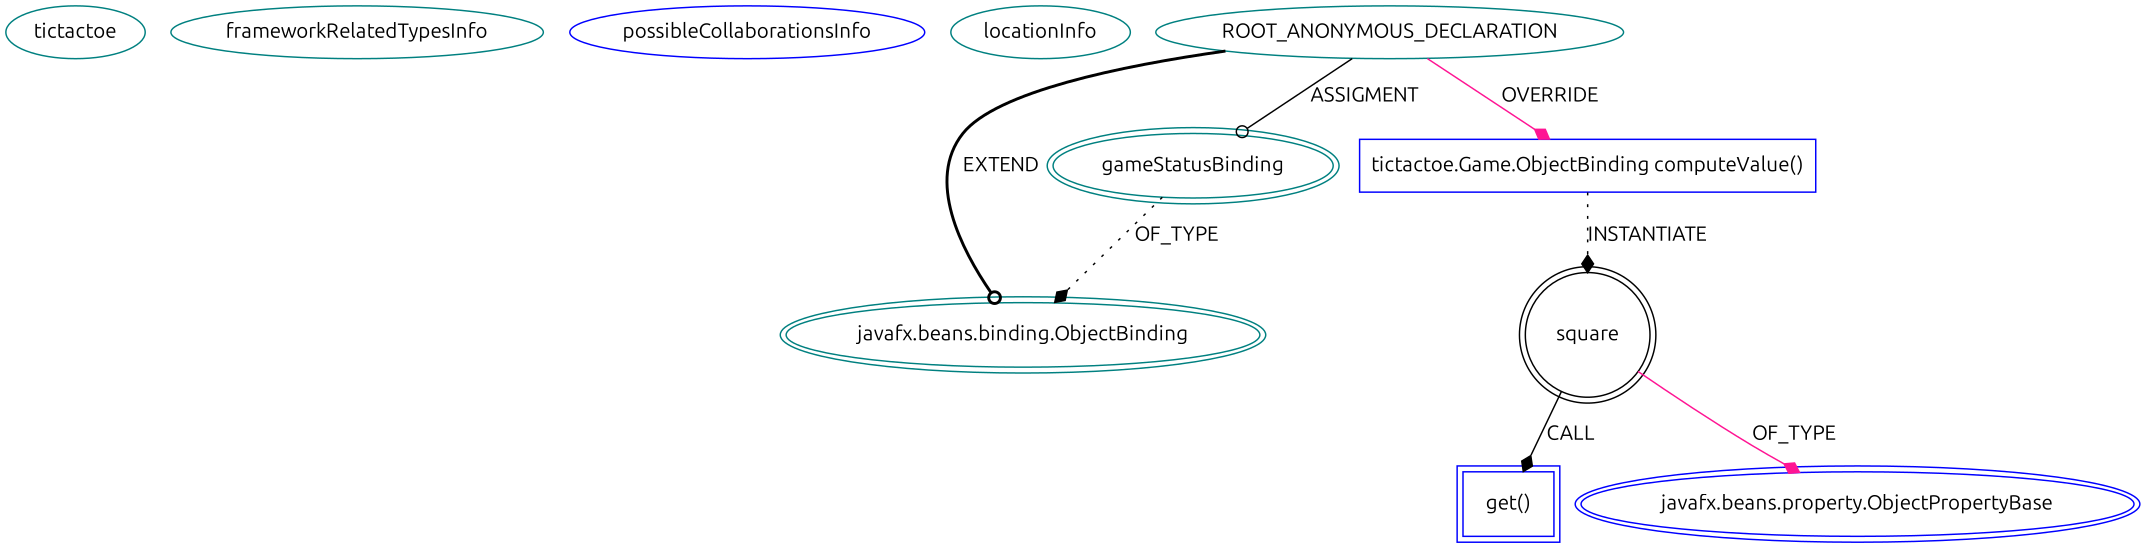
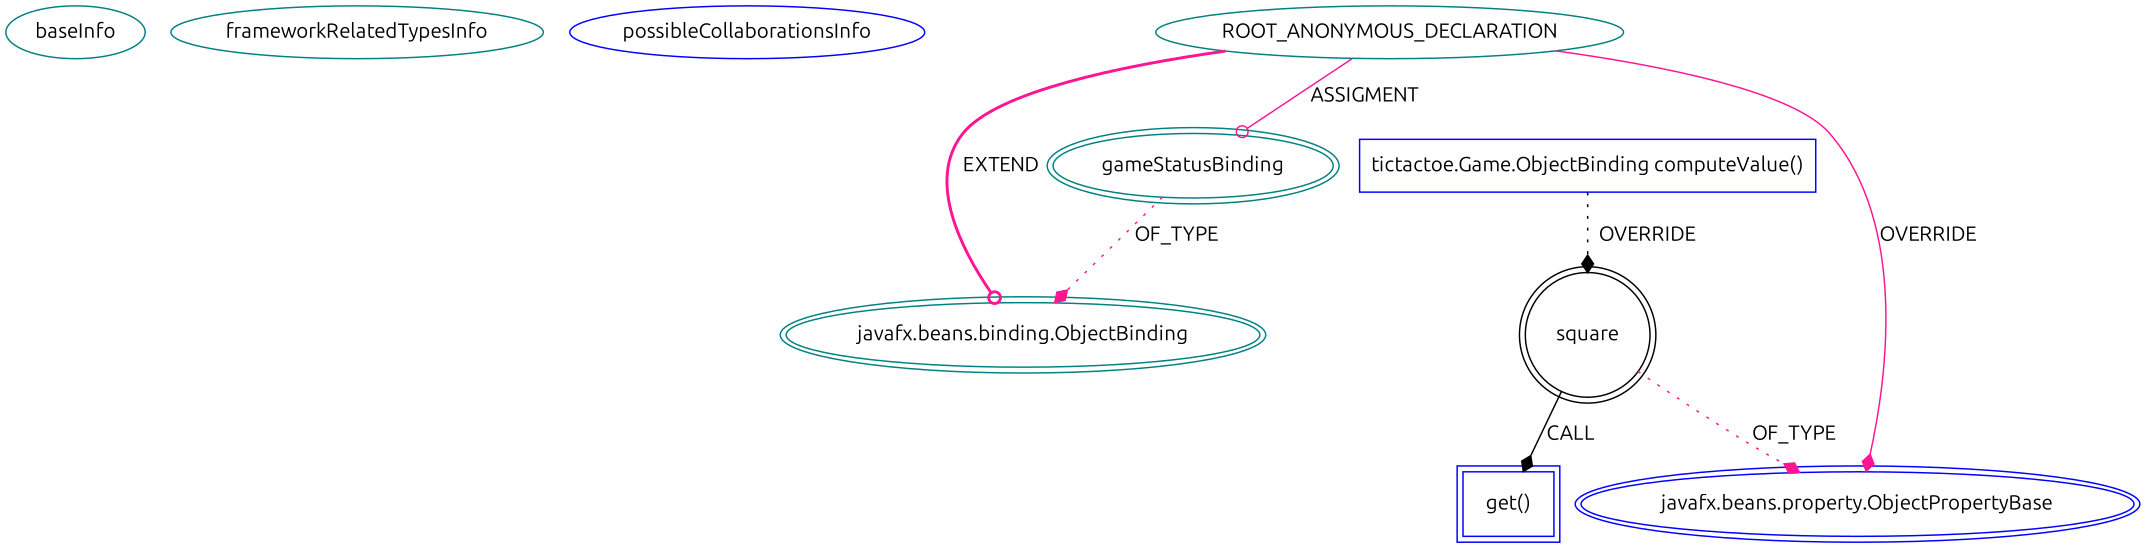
  digraph {
    fontname=Ubuntu
    node [color=teal fontname=Ubuntu isFrameworkType=true]
    edge [arrowhead=diamond color=deeppink fontname=Ubuntu style=solid]
-   baseInfo [category=extension_graph graphId=3263 isAnonymous=true possibleRelation=false label=tictactoe isFrameworkType=""]
+   baseInfo [category=extension_graph graphId=3263 isAnonymous=true possibleRelation=false isFrameworkType=""]
    frameworkRelatedTypesInfo [0="javafx.beans.binding.ObjectBinding" isFrameworkType=""]
    possibleCollaborationsInfo [color=blue isFrameworkType=""]
-   locationInfo [contextSignature="void createGameStatusBinding()" filePath="/james-d-TicTacToe/TicTacToe-master/src/tictactoe/Game.java" graphId=3263 projectName="james-d-TicTacToe" isFrameworkType=""]
    n5 [isFrameworkType=false label=ROOT_ANONYMOUS_DECLARATION vertexType=ROOT_ANONYMOUS_DECLARATION]
    n6 [label="javafx.beans.binding.ObjectBinding" peripheries=2 vertexType=FRAMEWORK_CLASS_TYPE]
    n7 [label=gameStatusBinding peripheries=2 vertexType=OUTSIDE_VARIABLE_EXPRESION]
    n8 [color=blue isFrameworkType=false label="tictactoe.Game.ObjectBinding computeValue()" shape=box vertexType=OVERRIDING_METHOD_DECLARATION]
    n9 [color=black label=square peripheries=2 shape=circle vertexType=VARIABLE_EXPRESION]
    n10 [color=blue label="javafx.beans.property.ObjectPropertyBase" peripheries=2 vertexType=FRAMEWORK_CLASS_TYPE]
    n11 [color=blue label="get()" peripheries=2 shape=box vertexType=INSIDE_CALL]
-   n5 -> n6 [arrowhead=odot color=black label=EXTEND style=bold]
-   n5 -> n7 [arrowhead=odot color=black label=ASSIGMENT]
-   n5 -> n8 [label=OVERRIDE]
-   n7 -> n6 [color=black label=OF_TYPE style=dotted]
-   n8 -> n9 [color=black label=INSTANTIATE style=dotted]
-   n9 -> n10 [label=OF_TYPE]
+   n5 -> n6 [arrowhead=odot label=EXTEND style=bold]
+   n5 -> n7 [arrowhead=odot label=ASSIGMENT]
+   n5 -> n10 [label=OVERRIDE]
+   n7 -> n6 [label=OF_TYPE style=dotted]
+   n8 -> n9 [color=black label=OVERRIDE style=dotted]
+   n9 -> n10 [label=OF_TYPE style=dotted]
    n9 -> n11 [color=black label=CALL]
  }
